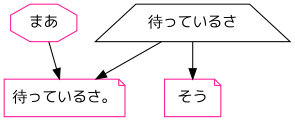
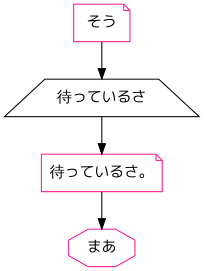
  digraph {
    fontname="Liberation Mono"
    node [color=deeppink fontname="Liberation Mono" shape=note]
    edge [fontname="Liberation Mono"]
    n1 [label="まあ" shape=octagon]
    n2 [label="待っているさ。"]
    n3 [label="そう"]
    n4 [color=black label="待っているさ" shape=trapezium]
-   n1 -> n2
-   n4 -> n3
+   n2 -> n1
+   n3 -> n4
    n4 -> n2
  }
